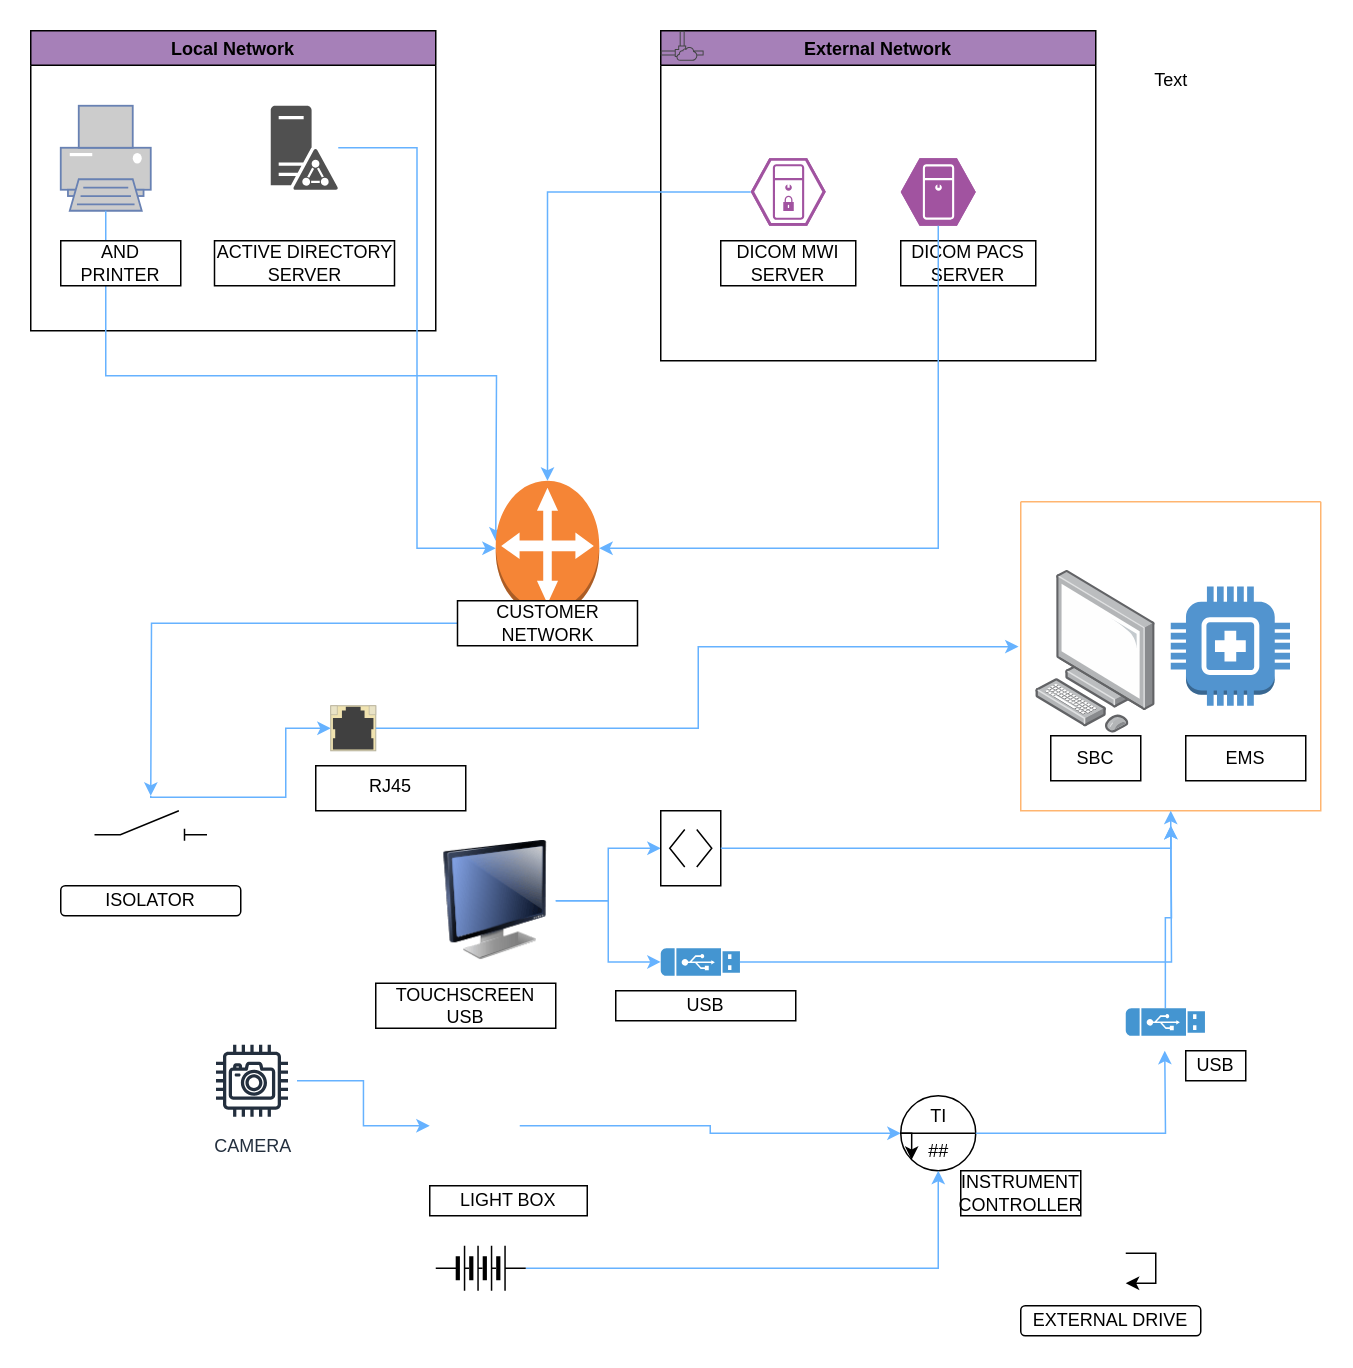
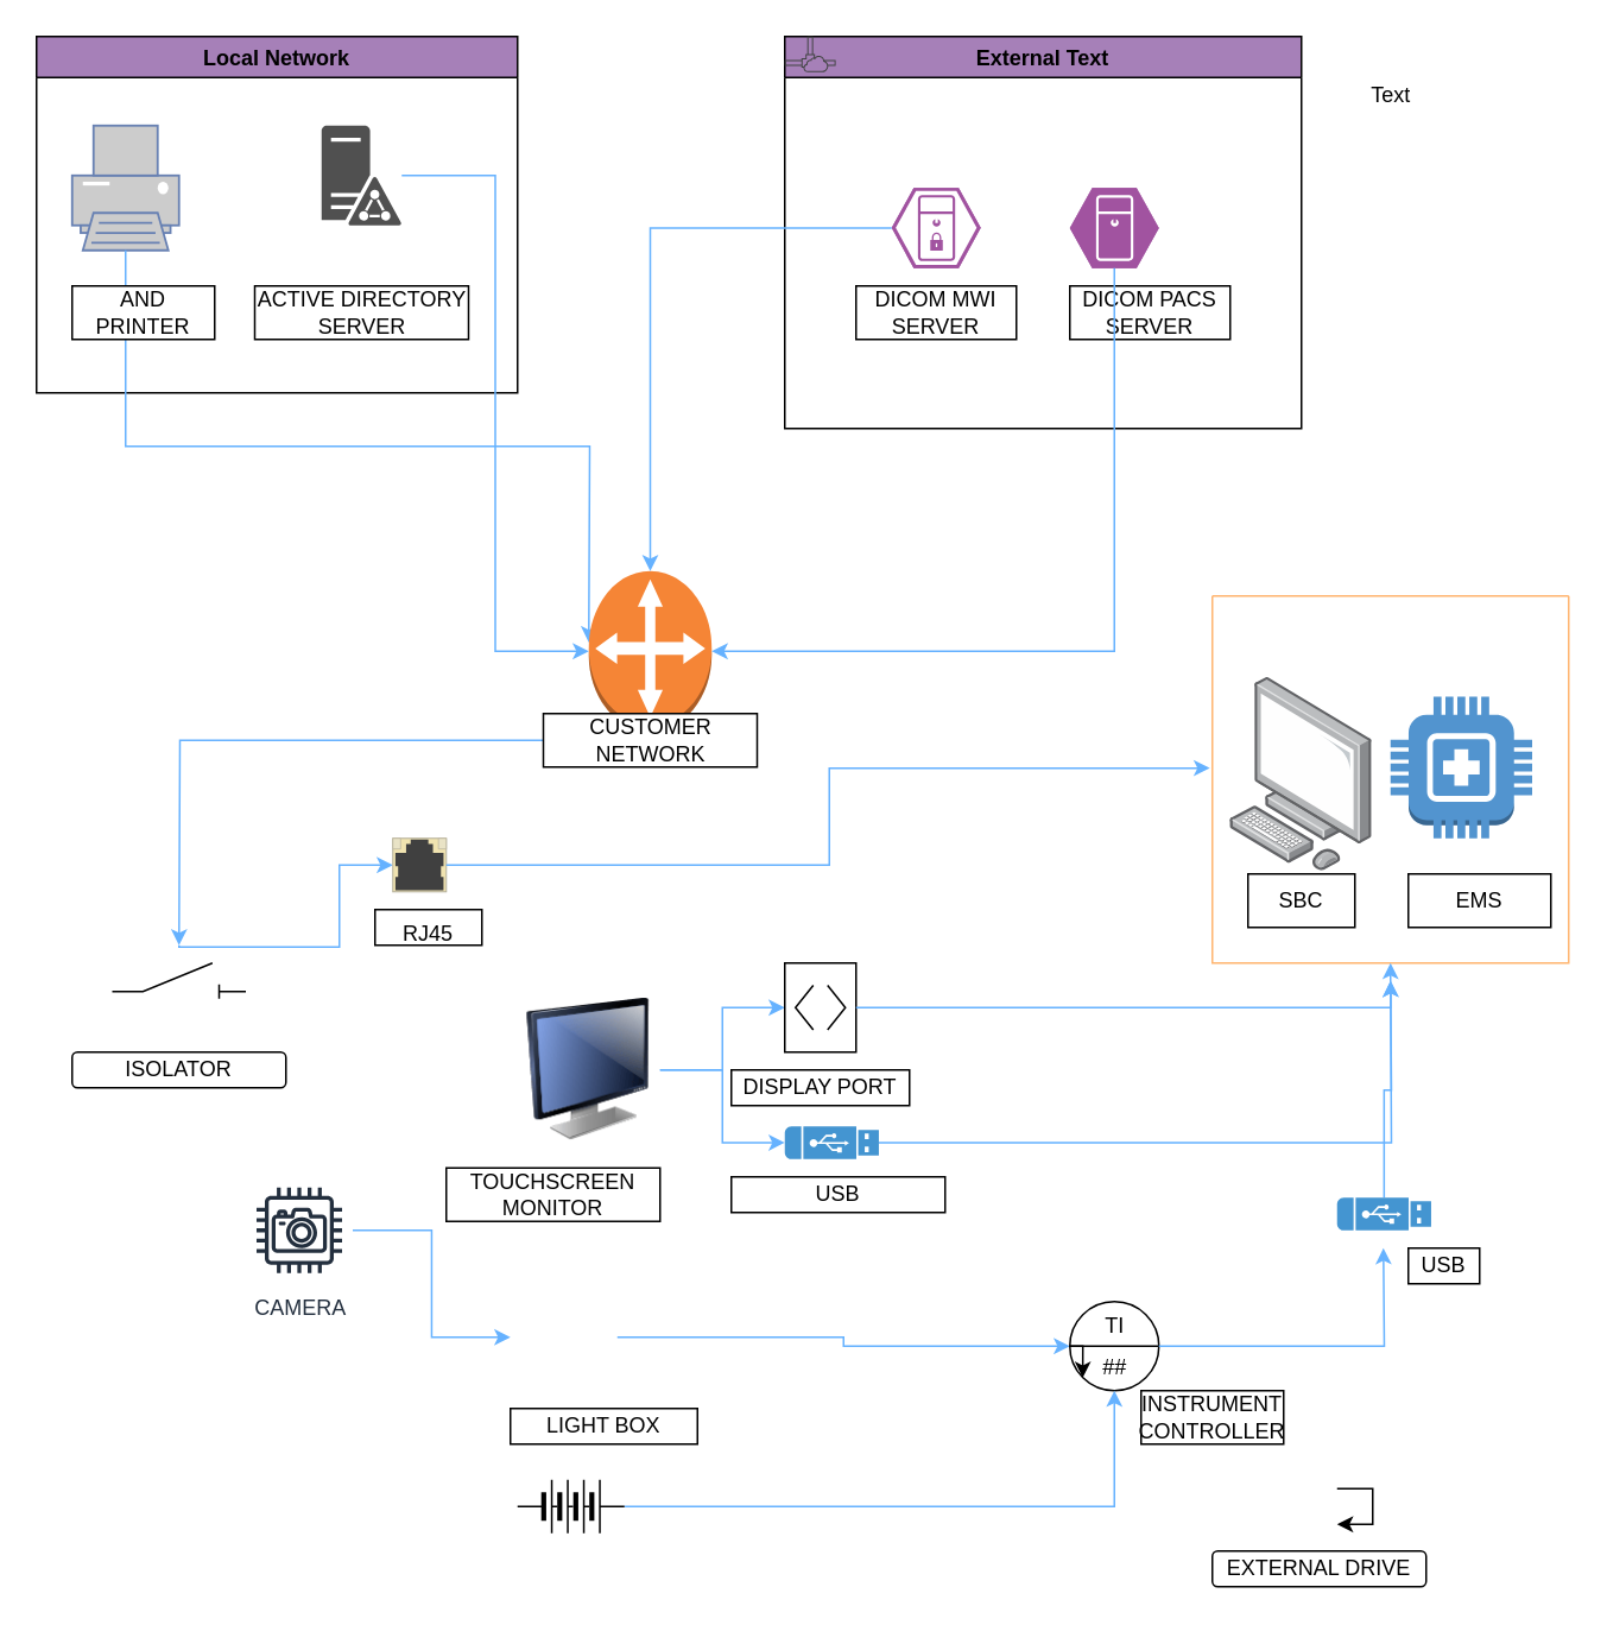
  <mxCell id="0" />
  <mxCell id="1" parent="0" />
  <mxCell id="2" value="Local Network" style="swimlane;fillColor=#A680B8;" parent="1" vertex="1"><mxGeometry x="20" y="20" width="270" height="200" as="geometry" /></mxCell>
  <mxCell id="3" value="" style="fontColor=#0066CC;verticalAlign=top;verticalLabelPosition=bottom;labelPosition=center;align=center;html=1;outlineConnect=0;fillColor=#CCCCCC;strokeColor=#6881B3;gradientColor=none;gradientDirection=north;strokeWidth=2;shape=mxgraph.networks.printer;" parent="2" vertex="1"><mxGeometry x="20" y="50" width="60" height="70" as="geometry" /></mxCell>
  <mxCell id="4" value="" style="sketch=0;pointerEvents=1;shadow=0;dashed=0;html=1;strokeColor=none;fillColor=#505050;labelPosition=center;verticalLabelPosition=bottom;verticalAlign=top;outlineConnect=0;align=center;shape=mxgraph.office.servers.active_directory_federation_services_server;" parent="2" vertex="1"><mxGeometry x="160" y="50" width="45" height="56" as="geometry" /></mxCell>
  <mxCell id="5" style="edgeStyle=orthogonalEdgeStyle;rounded=0;orthogonalLoop=1;jettySize=auto;html=1;exitX=0.5;exitY=1;exitDx=0;exitDy=0;exitPerimeter=0;strokeColor=#66B2FF;" parent="2" source="3" edge="1"><mxGeometry relative="1" as="geometry"><mxPoint x="310" y="340" as="targetPoint" /></mxGeometry></mxCell>
  <mxCell id="6" value="AND PRINTER" style="whiteSpace=wrap;html=1;" parent="2" vertex="1"><mxGeometry x="20" y="140" width="80" height="30" as="geometry" /></mxCell>
  <mxCell id="7" value="ACTIVE DIRECTORY SERVER" style="whiteSpace=wrap;html=1;" parent="2" vertex="1"><mxGeometry x="122.5" y="140" width="120" height="30" as="geometry" /></mxCell>
- <mxCell id="8" value="External Network" style="swimlane;fillColor=#A680B8;" parent="1" vertex="1"><mxGeometry x="440" y="20" width="290" height="220" as="geometry" /></mxCell>
+ <mxCell id="8" value="External Text" style="swimlane;fillColor=#A680B8;" parent="1" vertex="1"><mxGeometry x="440" y="20" width="290" height="220" as="geometry" /></mxCell>
  <mxCell id="9" value="" style="sketch=0;pointerEvents=1;shadow=0;dashed=0;html=1;strokeColor=none;fillColor=#434445;aspect=fixed;labelPosition=center;verticalLabelPosition=bottom;verticalAlign=top;align=center;outlineConnect=0;shape=mxgraph.vvd.external_networks;" parent="8" vertex="1"><mxGeometry width="28.57" height="20" as="geometry" /></mxCell>
  <mxCell id="10" value="" style="verticalLabelPosition=bottom;sketch=0;html=1;fillColor=#A153A0;strokeColor=#ffffff;verticalAlign=top;align=center;points=[[0,0.5,0],[0.125,0.25,0],[0.25,0,0],[0.5,0,0],[0.75,0,0],[0.875,0.25,0],[1,0.5,0],[0.875,0.75,0],[0.75,1,0],[0.5,1,0],[0.125,0.75,0]];pointerEvents=1;shape=mxgraph.cisco_safe.compositeIcon;bgIcon=mxgraph.cisco_safe.design.blank_device;resIcon=mxgraph.cisco_safe.design.server_3;" parent="8" vertex="1"><mxGeometry x="60" y="85" width="50" height="45" as="geometry" /></mxCell>
  <mxCell id="11" value="" style="verticalLabelPosition=bottom;sketch=0;html=1;fillColor=#A153A0;strokeColor=#ffffff;verticalAlign=top;align=center;points=[[0,0.5,0],[0.125,0.25,0],[0.25,0,0],[0.5,0,0],[0.75,0,0],[0.875,0.25,0],[1,0.5,0],[0.875,0.75,0],[0.75,1,0],[0.5,1,0],[0.125,0.75,0]];pointerEvents=1;shape=mxgraph.cisco_safe.compositeIcon;bgIcon=mxgraph.cisco_safe.design.blank_device;resIcon=mxgraph.cisco_safe.design.server_2;" parent="8" vertex="1"><mxGeometry x="160" y="85" width="50" height="45" as="geometry" /></mxCell>
  <mxCell id="12" value="DICOM MWI SERVER" style="whiteSpace=wrap;html=1;" parent="8" vertex="1"><mxGeometry x="40" y="140" width="90" height="30" as="geometry" /></mxCell>
  <mxCell id="13" value="DICOM PACS SERVER" style="whiteSpace=wrap;html=1;" parent="8" vertex="1"><mxGeometry x="160" y="140" width="90" height="30" as="geometry" /></mxCell>
  <mxCell id="14" value="" style="outlineConnect=0;dashed=0;verticalLabelPosition=bottom;verticalAlign=top;align=center;html=1;shape=mxgraph.aws3.customer_gateway;fillColor=#F58536;gradientColor=none;" parent="1" vertex="1"><mxGeometry x="330" y="320" width="69" height="90" as="geometry" /></mxCell>
  <mxCell id="15" style="edgeStyle=orthogonalEdgeStyle;rounded=0;orthogonalLoop=1;jettySize=auto;html=1;entryX=0.5;entryY=0;entryDx=0;entryDy=0;entryPerimeter=0;strokeColor=#66B2FF;" parent="1" source="10" target="14" edge="1"><mxGeometry relative="1" as="geometry" /></mxCell>
  <mxCell id="16" style="edgeStyle=orthogonalEdgeStyle;rounded=0;orthogonalLoop=1;jettySize=auto;html=1;exitX=0.5;exitY=1;exitDx=0;exitDy=0;exitPerimeter=0;entryX=1;entryY=0.5;entryDx=0;entryDy=0;entryPerimeter=0;strokeColor=#66B2FF;" parent="1" source="11" target="14" edge="1"><mxGeometry relative="1" as="geometry" /></mxCell>
  <mxCell id="17" style="edgeStyle=orthogonalEdgeStyle;rounded=0;orthogonalLoop=1;jettySize=auto;html=1;entryX=0;entryY=0.5;entryDx=0;entryDy=0;entryPerimeter=0;strokeColor=#66B2FF;" parent="1" source="4" target="14" edge="1"><mxGeometry relative="1" as="geometry" /></mxCell>
  <mxCell id="18" style="edgeStyle=orthogonalEdgeStyle;rounded=0;orthogonalLoop=1;jettySize=auto;html=1;strokeColor=#66B2FF;" parent="1" source="19" edge="1"><mxGeometry relative="1" as="geometry"><mxPoint x="100" y="530" as="targetPoint" /></mxGeometry></mxCell>
  <mxCell id="19" value="CUSTOMER NETWORK" style="whiteSpace=wrap;html=1;" parent="1" vertex="1"><mxGeometry x="304.5" y="400" width="120" height="30" as="geometry" /></mxCell>
  <mxCell id="20" style="edgeStyle=orthogonalEdgeStyle;rounded=0;orthogonalLoop=1;jettySize=auto;html=1;exitX=0.5;exitY=1;exitDx=0;exitDy=0;" parent="1" source="19" target="19" edge="1"><mxGeometry relative="1" as="geometry" /></mxCell>
  <mxCell id="21" style="edgeStyle=orthogonalEdgeStyle;rounded=0;orthogonalLoop=1;jettySize=auto;html=1;strokeColor=#66B2FF;" parent="1" source="22" target="35" edge="1"><mxGeometry relative="1" as="geometry" /></mxCell>
  <mxCell id="22" value="" style="image;html=1;image=img/lib/clip_art/computers/Monitor_128x128.png" parent="1" vertex="1"><mxGeometry x="290" y="560" width="80" height="80" as="geometry" /></mxCell>
  <mxCell id="23" value="" style="pointerEvents=1;verticalLabelPosition=bottom;shadow=0;dashed=0;align=center;html=1;verticalAlign=top;shape=mxgraph.electrical.electro-mechanical.isolatorSwitch2;elSwitchState=off;" parent="1" vertex="1"><mxGeometry x="62.5" y="540" width="75" height="20" as="geometry" /></mxCell>
  <mxCell id="24" value="" style="image;points=[];aspect=fixed;html=1;align=center;shadow=0;dashed=0;image=img/lib/allied_telesis/computer_and_terminals/Personal_Computer.svg;" parent="1" vertex="1"><mxGeometry x="690" y="380" width="80" height="108.42" as="geometry" /></mxCell>
  <mxCell id="25" style="edgeStyle=orthogonalEdgeStyle;rounded=0;orthogonalLoop=1;jettySize=auto;html=1;strokeColor=#66B2FF;" parent="1" source="26" target="30" edge="1"><mxGeometry relative="1" as="geometry" /></mxCell>
  <mxCell id="26" value="" style="shape=image;html=1;verticalAlign=top;verticalLabelPosition=bottom;labelBackgroundColor=#ffffff;imageAspect=0;aspect=fixed;image=https://cdn0.iconfinder.com/data/icons/phosphor-light-vol-1/256/bounding-box-light-128.png" parent="1" vertex="1"><mxGeometry x="286" y="720" width="60" height="60" as="geometry" /></mxCell>
  <mxCell id="27" style="edgeStyle=orthogonalEdgeStyle;rounded=0;orthogonalLoop=1;jettySize=auto;html=1;entryX=0;entryY=0.5;entryDx=0;entryDy=0;strokeColor=#66B2FF;" parent="1" source="28" target="26" edge="1"><mxGeometry relative="1" as="geometry" /></mxCell>
- <mxCell id="28" value="CAMERA" style="sketch=0;outlineConnect=0;fontColor=#232F3E;gradientColor=none;strokeColor=#232F3E;fillColor=#ffffff;dashed=0;verticalLabelPosition=bottom;verticalAlign=top;align=center;html=1;fontSize=12;fontStyle=0;aspect=fixed;shape=mxgraph.aws4.resourceIcon;resIcon=mxgraph.aws4.camera;" parent="1" vertex="1"><mxGeometry x="137.5" y="690" width="60" height="60" as="geometry" /></mxCell>
+ <mxCell id="28" value="CAMERA" style="sketch=0;outlineConnect=0;fontColor=#232F3E;gradientColor=none;strokeColor=#232F3E;fillColor=#ffffff;dashed=0;verticalLabelPosition=bottom;verticalAlign=top;align=center;html=1;fontSize=12;fontStyle=0;aspect=fixed;shape=mxgraph.aws4.resourceIcon;resIcon=mxgraph.aws4.camera;" parent="1" vertex="1"><mxGeometry x="137.5" y="660" width="60" height="60" as="geometry" /></mxCell>
  <mxCell id="29" value="" style="shape=image;html=1;verticalAlign=top;verticalLabelPosition=bottom;labelBackgroundColor=#ffffff;imageAspect=0;aspect=fixed;image=https://cdn0.iconfinder.com/data/icons/just-drivers/128/1403708877_External_Drive-Black.png" parent="1" vertex="1"><mxGeometry x="710" y="825" width="40" height="40" as="geometry" /></mxCell>
  <mxCell id="30" value="&lt;table cellpadding=&quot;4&quot; cellspacing=&quot;0&quot; border=&quot;0&quot; style=&quot;font-size:1em;width:100%;height:100%;&quot;&gt;&lt;tr&gt;&lt;td&gt;TI&lt;/td&gt;&lt;/tr&gt;&lt;tr&gt;&lt;td&gt;##&lt;/td&gt;&lt;/table&gt; " style="html=1;outlineConnect=0;align=center;dashed=0;aspect=fixed;shape=mxgraph.pid2inst.discInst;mounting=room" parent="1" vertex="1"><mxGeometry x="600" y="730" width="50" height="50" as="geometry" /></mxCell>
  <mxCell id="31" style="edgeStyle=orthogonalEdgeStyle;rounded=0;orthogonalLoop=1;jettySize=auto;html=1;entryX=0.5;entryY=1;entryDx=0;entryDy=0;strokeColor=#66B2FF;" parent="1" source="32" target="30" edge="1"><mxGeometry relative="1" as="geometry"><mxPoint x="610" y="690" as="targetPoint" /></mxGeometry></mxCell>
  <mxCell id="32" value="" style="pointerEvents=1;verticalLabelPosition=bottom;shadow=0;dashed=0;align=center;html=1;verticalAlign=top;shape=mxgraph.electrical.miscellaneous.batteryStack;" parent="1" vertex="1"><mxGeometry x="290" y="830" width="60" height="30" as="geometry" /></mxCell>
  <mxCell id="33" style="edgeStyle=orthogonalEdgeStyle;rounded=0;orthogonalLoop=1;jettySize=auto;html=1;" parent="1" source="29" target="29" edge="1"><mxGeometry relative="1" as="geometry" /></mxCell>
  <mxCell id="34" style="edgeStyle=orthogonalEdgeStyle;rounded=0;orthogonalLoop=1;jettySize=auto;html=1;strokeColor=#66B2FF;" parent="1" source="35" edge="1"><mxGeometry relative="1" as="geometry"><mxPoint x="780" y="550" as="targetPoint" /></mxGeometry></mxCell>
  <mxCell id="35" value="" style="pointerEvents=1;shadow=0;dashed=0;html=1;strokeColor=none;fillColor=#4495D1;labelPosition=center;verticalLabelPosition=bottom;verticalAlign=top;align=center;outlineConnect=0;shape=mxgraph.veeam.usb;" parent="1" vertex="1"><mxGeometry x="440" y="631.6" width="52.8" height="18.4" as="geometry" /></mxCell>
  <mxCell id="36" style="edgeStyle=orthogonalEdgeStyle;rounded=0;orthogonalLoop=1;jettySize=auto;html=1;strokeColor=#66B2FF;" parent="1" target="46" edge="1"><mxGeometry relative="1" as="geometry"><mxPoint x="100" y="530" as="sourcePoint" /><mxPoint x="180" y="470" as="targetPoint" /><Array as="points"><mxPoint x="100" y="531" /><mxPoint x="190" y="531" /></Array></mxGeometry></mxCell>
  <mxCell id="37" value="ISOLATOR" style="rounded=1;whiteSpace=wrap;html=1;" parent="1" vertex="1"><mxGeometry x="40" y="590" width="120" height="20" as="geometry" /></mxCell>
- <mxCell id="38" value="TOUCHSCREEN USB" style="whiteSpace=wrap;html=1;" parent="1" vertex="1"><mxGeometry x="250" y="655" width="120" height="30" as="geometry" /></mxCell>
+ <mxCell id="38" value="TOUCHSCREEN MONITOR" style="whiteSpace=wrap;html=1;" parent="1" vertex="1"><mxGeometry x="250" y="655" width="120" height="30" as="geometry" /></mxCell>
  <mxCell id="39" value="USB" style="whiteSpace=wrap;html=1;" parent="1" vertex="1"><mxGeometry x="410" y="660" width="120" height="20" as="geometry" /></mxCell>
  <mxCell id="40" value="Text" style="text;html=1;align=center;verticalAlign=middle;resizable=0;points=[];autosize=1;strokeColor=none;fillColor=none;" parent="1" vertex="1"><mxGeometry x="755" y="38" width="50" height="30" as="geometry" /></mxCell>
  <mxCell id="41" value="LIGHT BOX" style="whiteSpace=wrap;html=1;" parent="1" vertex="1"><mxGeometry x="286" y="790" width="105" height="20" as="geometry" /></mxCell>
  <mxCell id="42" style="edgeStyle=orthogonalEdgeStyle;rounded=0;orthogonalLoop=1;jettySize=auto;html=1;exitX=0;exitY=0.5;exitDx=0;exitDy=0;entryX=0.145;entryY=0.855;entryDx=0;entryDy=0;entryPerimeter=0;" parent="1" source="30" target="30" edge="1"><mxGeometry relative="1" as="geometry" /></mxCell>
  <mxCell id="43" value="" style="edgeStyle=orthogonalEdgeStyle;rounded=0;orthogonalLoop=1;jettySize=auto;html=1;strokeColor=#66B2FF;" parent="1" source="30" edge="1"><mxGeometry relative="1" as="geometry"><mxPoint x="776" y="700" as="targetPoint" /><mxPoint x="650" y="755" as="sourcePoint" /></mxGeometry></mxCell>
  <mxCell id="44" style="edgeStyle=orthogonalEdgeStyle;rounded=0;orthogonalLoop=1;jettySize=auto;html=1;strokeColor=#66B2FF;" parent="1" source="45" edge="1"><mxGeometry relative="1" as="geometry"><mxPoint x="780" y="550" as="targetPoint" /></mxGeometry></mxCell>
  <mxCell id="45" value="" style="pointerEvents=1;shadow=0;dashed=0;html=1;strokeColor=none;fillColor=#4495D1;labelPosition=center;verticalLabelPosition=bottom;verticalAlign=top;align=center;outlineConnect=0;shape=mxgraph.veeam.usb;" parent="1" vertex="1"><mxGeometry x="750" y="671.6" width="52.8" height="18.4" as="geometry" /></mxCell>
  <mxCell id="46" value="" style="html=1;verticalLabelPosition=bottom;verticalAlign=top;outlineConnect=0;shadow=0;dashed=0;shape=mxgraph.rack.hpe_aruba.switches.rj45_sfp;" parent="1" vertex="1"><mxGeometry x="220" y="470" width="30" height="30" as="geometry" /></mxCell>
  <mxCell id="47" value="" style="edgeStyle=orthogonalEdgeStyle;rounded=0;orthogonalLoop=1;jettySize=auto;html=1;strokeColor=#66B2FF;exitX=1;exitY=0.5;exitDx=0;exitDy=0;" parent="1" source="22" target="48" edge="1"><mxGeometry relative="1" as="geometry"><mxPoint x="370" y="550" as="sourcePoint" /><mxPoint x="537" y="551" as="targetPoint" /></mxGeometry></mxCell>
  <mxCell id="48" value="" style="html=1;shape=mxgraph.sysml.port;sysMLPortType=doubleH;" parent="1" vertex="1"><mxGeometry x="440" y="540" width="40" height="50" as="geometry" /></mxCell>
  <mxCell id="49" style="edgeStyle=orthogonalEdgeStyle;rounded=0;orthogonalLoop=1;jettySize=auto;html=1;strokeColor=#66B2FF;entryX=-0.007;entryY=0.469;entryDx=0;entryDy=0;entryPerimeter=0;" parent="1" source="46" target="55" edge="1"><mxGeometry relative="1" as="geometry"><mxPoint x="720" y="490" as="targetPoint" /></mxGeometry></mxCell>
- <mxCell id="50" value="RJ45" style="whiteSpace=wrap;html=1;verticalAlign=top;shadow=0;dashed=0;" parent="1" vertex="1"><mxGeometry x="210" y="510" width="100" height="30" as="geometry" /></mxCell>
+ <mxCell id="50" value="RJ45" style="whiteSpace=wrap;html=1;verticalAlign=top;shadow=0;dashed=0;" parent="1" vertex="1"><mxGeometry x="210" y="510" width="60" height="20" as="geometry" /></mxCell>
+ <mxCell id="51" value="DISPLAY PORT" style="whiteSpace=wrap;html=1;" parent="1" vertex="1"><mxGeometry x="410" y="600" width="100" height="20" as="geometry" /></mxCell>
  <mxCell id="52" value="EXTERNAL DRIVE" style="whiteSpace=wrap;html=1;rounded=1;" parent="1" vertex="1"><mxGeometry x="680" y="870" width="120" height="20" as="geometry" /></mxCell>
  <mxCell id="53" value="INSTRUMENT CONTROLLER" style="whiteSpace=wrap;html=1;" parent="1" vertex="1"><mxGeometry x="640" y="780" width="80" height="30" as="geometry" /></mxCell>
  <mxCell id="54" value="" style="outlineConnect=0;dashed=0;verticalLabelPosition=bottom;verticalAlign=top;align=center;html=1;shape=mxgraph.aws3.medical_emergency;fillColor=#5294CF;gradientColor=none;" parent="1" vertex="1"><mxGeometry x="780" y="390.5" width="79.5" height="79.5" as="geometry" /></mxCell>
  <mxCell id="55" value="" style="swimlane;startSize=0;fillColor=#A680B8;strokeColor=#FFB570;" parent="1" vertex="1"><mxGeometry x="680" y="334" width="200" height="206" as="geometry" /></mxCell>
  <mxCell id="56" value="EMS" style="whiteSpace=wrap;html=1;" parent="1" vertex="1"><mxGeometry x="790" y="490" width="80" height="30" as="geometry" /></mxCell>
  <mxCell id="57" style="edgeStyle=orthogonalEdgeStyle;rounded=0;orthogonalLoop=1;jettySize=auto;html=1;entryX=0.5;entryY=1;entryDx=0;entryDy=0;strokeColor=#66B2FF;" parent="1" source="48" target="55" edge="1"><mxGeometry relative="1" as="geometry"><Array as="points"><mxPoint x="780" y="565" /></Array></mxGeometry></mxCell>
  <mxCell id="58" value="USB" style="whiteSpace=wrap;html=1;" parent="1" vertex="1"><mxGeometry x="790" y="700" width="40" height="20" as="geometry" /></mxCell>
  <mxCell id="59" value="SBC" style="whiteSpace=wrap;html=1;" parent="1" vertex="1"><mxGeometry x="700" y="490" width="60" height="30" as="geometry" /></mxCell>
